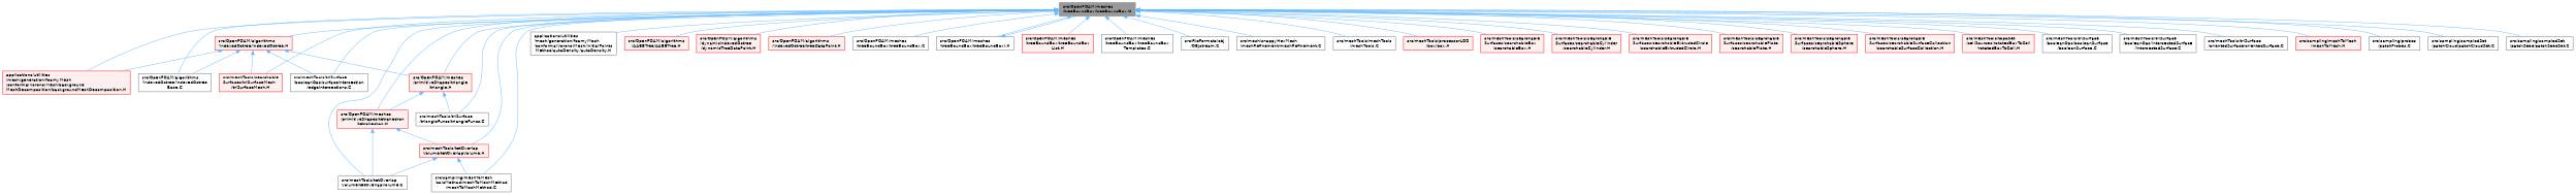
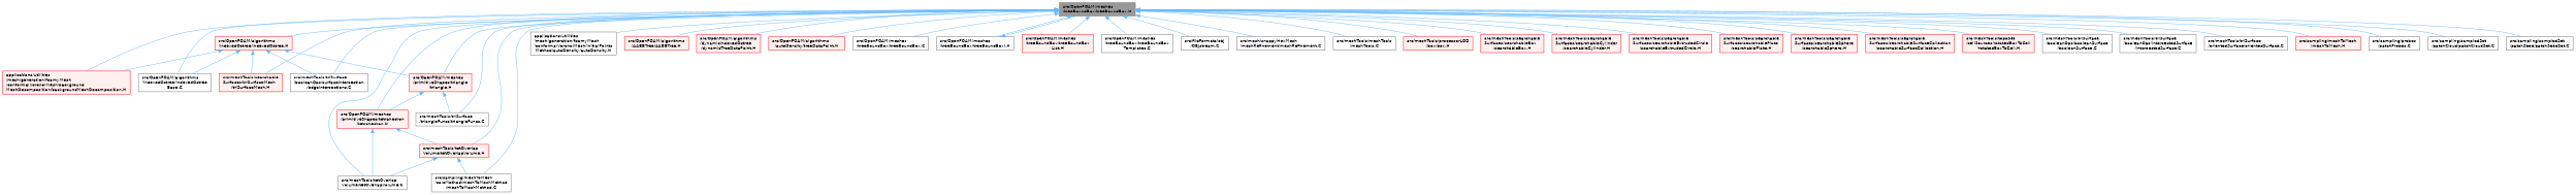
  digraph {
    node [color=red fillcolor="#FFF0F0" fontname=Helvetica fontsize=10 shape=box style=filled]
    edge [color=steelblue1 dir=back fontname=Helvetica fontsize=10 labelfontname=Helvetica labelfontsize=10 style=solid]
    n1 [color=gray40 fillcolor=grey60 fontcolor=black height=0.2 label="src/OpenFOAM/meshes\l/treeBoundBox/treeBoundBox.H" width=0.4]
    n2 [height=0.2 label="applications/utilities\l/mesh/generation/foamyMesh\l/conformalVoronoiMesh/background\lMeshDecomposition/backgroundMeshDecomposition.H" width=0.4]
    n3 [color=grey40 fillcolor=white height=0.2 label="applications/utilities\l/mesh/generation/foamyMesh\l/conformalVoronoiMesh/initialPoints\lMethod/autoDensity/autoDensity.H" width=0.4]
    n4 [height=0.2 label="src/OpenFOAM/algorithms\l/AABBTree/AABBTree.H" width=0.4]
    n5 [height=0.2 label="src/OpenFOAM/algorithms\l/dynamicIndexedOctree\l/dynamicTreeDataPoint.H" width=0.4]
    n6 [height=0.2 label="src/OpenFOAM/algorithms\l/indexedOctree/indexedOctree.H" width=0.4]
    n7 [color=grey40 fillcolor=white height=0.2 label="src/OpenFOAM/algorithms\l/indexedOctree/indexedOctree\lBase.C" width=0.4]
    n8 [height=0.2 label="src/meshTools/searchable\lSurfaces/triSurfaceMesh\l/triSurfaceMesh.H" width=0.4]
    n9 [color=grey40 fillcolor=white height=0.2 label="src/meshTools/tetOverlap\lVolume/tetOverlapVolume.C" width=0.4]
    n10 [color=grey40 fillcolor=white height=0.2 label="src/meshTools/triSurface\l/booleanOps/surfaceIntersection\l/edgeIntersections.C" width=0.4]
-   n11 [height=0.2 label="src/OpenFOAM/algorithms\l/indexedOctree/treeDataPoint.H" width=0.4]
+   n11 [height=0.2 label="src/OpenFOAM/algorithms\l/autoDensity/treeDataPoint.H" width=0.4]
    n12 [height=0.2 label="src/OpenFOAM/meshes\l/primitiveShapes/tetrahedron\l/tetrahedron.H" width=0.4]
    n13 [height=0.2 label="src/meshTools/tetOverlap\lVolume/tetOverlapVolume.H" width=0.4]
    n14 [color=grey40 fillcolor=white height=0.2 label="src/sampling/meshToMesh\l/calcMethod/meshToMeshMethod\l/meshToMeshMethod.C" width=0.4]
    n15 [height=0.2 label="src/OpenFOAM/meshes\l/primitiveShapes/triangle\l/triangle.H" width=0.4]
    n16 [color=grey40 fillcolor=white height=0.2 label="src/meshTools/triSurface\l/triangleFuncs/triangleFuncs.C" width=0.4]
    n17 [color=grey40 fillcolor=white height=0.2 label="src/OpenFOAM/meshes\l/treeBoundBox/treeBoundBox.C" width=0.4]
    n18 [color=grey40 fillcolor=white height=0.2 label="src/OpenFOAM/meshes\l/treeBoundBox/treeBoundBoxI.H" width=0.4]
    n19 [height=0.2 label="src/OpenFOAM/meshes\l/treeBoundBox/treeBoundBox\lList.H" width=0.4]
    n20 [color=grey40 fillcolor=white height=0.2 label="src/OpenFOAM/meshes\l/treeBoundBox/treeBoundBox\lTemplates.C" width=0.4]
    n21 [color=grey40 fillcolor=white height=0.2 label="src/fileFormats/obj\l/OBJstream.C" width=0.4]
    n22 [color=grey40 fillcolor=white height=0.2 label="src/mesh/snappyHexMesh\l/meshRefinement/meshRefinement.C" width=0.4]
    n23 [color=grey40 fillcolor=white height=0.2 label="src/meshTools/meshTools\l/meshTools.C" width=0.4]
    n24 [height=0.2 label="src/meshTools/processorLOD\l/box/box.H" width=0.4]
    n25 [height=0.2 label="src/meshTools/searchable\lSurfaces/searchableBox\l/searchableBox.H" width=0.4]
    n26 [height=0.2 label="src/meshTools/searchable\lSurfaces/searchableCylinder\l/searchableCylinder.H" width=0.4]
    n27 [height=0.2 label="src/meshTools/searchable\lSurfaces/searchableExtrudedCircle\l/searchableExtrudedCircle.H" width=0.4]
    n28 [height=0.2 label="src/meshTools/searchable\lSurfaces/searchablePlate\l/searchablePlate.H" width=0.4]
    n29 [height=0.2 label="src/meshTools/searchable\lSurfaces/searchableSphere\l/searchableSphere.H" width=0.4]
    n30 [height=0.2 label="src/meshTools/searchable\lSurfaces/searchableSurfaceCollection\l/searchableSurfaceCollection.H" width=0.4]
    n31 [height=0.2 label="src/meshTools/topoSet\l/cellSources/rotatedBoxToCell\l/rotatedBoxToCell.H" width=0.4]
    n32 [color=grey40 fillcolor=white height=0.2 label="src/meshTools/triSurface\l/booleanOps/booleanSurface\l/booleanSurface.C" width=0.4]
    n33 [color=grey40 fillcolor=white height=0.2 label="src/meshTools/triSurface\l/booleanOps/intersectedSurface\l/intersectedSurface.C" width=0.4]
    n34 [color=grey40 fillcolor=white height=0.2 label="src/meshTools/triSurface\l/orientedSurface/orientedSurface.C" width=0.4]
    n35 [height=0.2 label="src/sampling/meshToMesh\l/meshToMesh.H" width=0.4]
    n36 [color=grey40 fillcolor=white height=0.2 label="src/sampling/probes\l/patchProbes.C" width=0.4]
    n37 [color=grey40 fillcolor=white height=0.2 label="src/sampling/sampledSet\l/patchCloud/patchCloudSet.C" width=0.4]
    n38 [color=grey40 fillcolor=white height=0.2 label="src/sampling/sampledSet\l/patchSeed/patchSeedSet.C" width=0.4]
    n1 -> n2
    n1 -> n3
    n1 -> n4
    n1 -> n5
    n1 -> n6
    n1 -> n7
    n1 -> n8
    n1 -> n9
    n1 -> n10
    n1 -> n11
    n1 -> n12
    n1 -> n13
    n1 -> n14
    n1 -> n15
    n1 -> n16
    n1 -> n17
    n1 -> n18
    n1 -> n19
    n1 -> n20
    n1 -> n21
    n1 -> n22
    n1 -> n23
    n1 -> n24
    n1 -> n25
    n1 -> n26
    n1 -> n27
    n1 -> n28
    n1 -> n29
    n1 -> n30
    n1 -> n31
    n1 -> n32
    n1 -> n33
    n1 -> n34
    n1 -> n35
    n1 -> n36
    n1 -> n37
    n1 -> n38
    n6 -> n2
    n6 -> n7
    n6 -> n8
    n6 -> n10
    n6 -> n15
    n12 -> n9
    n12 -> n13
    n13 -> n9
    n13 -> n14
    n15 -> n12
    n15 -> n16
    n18 -> n1
  }
